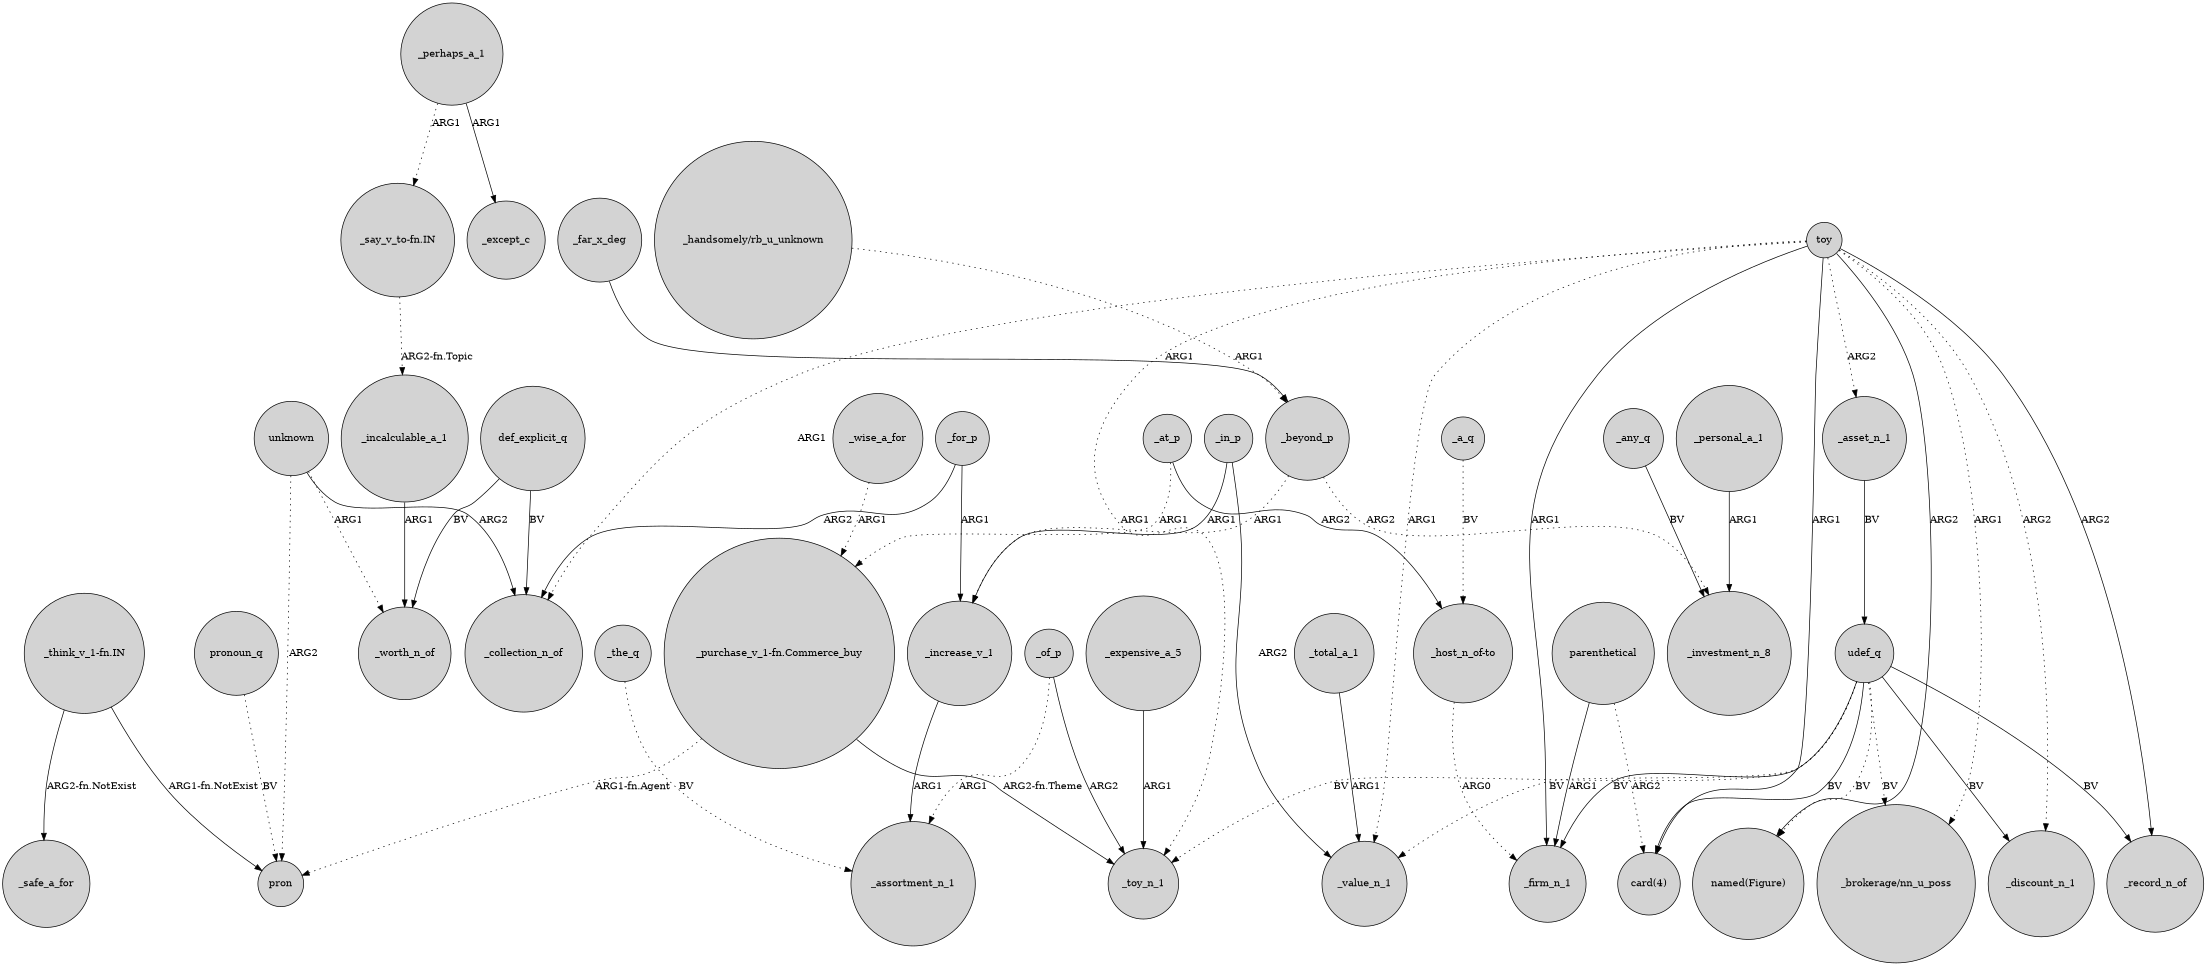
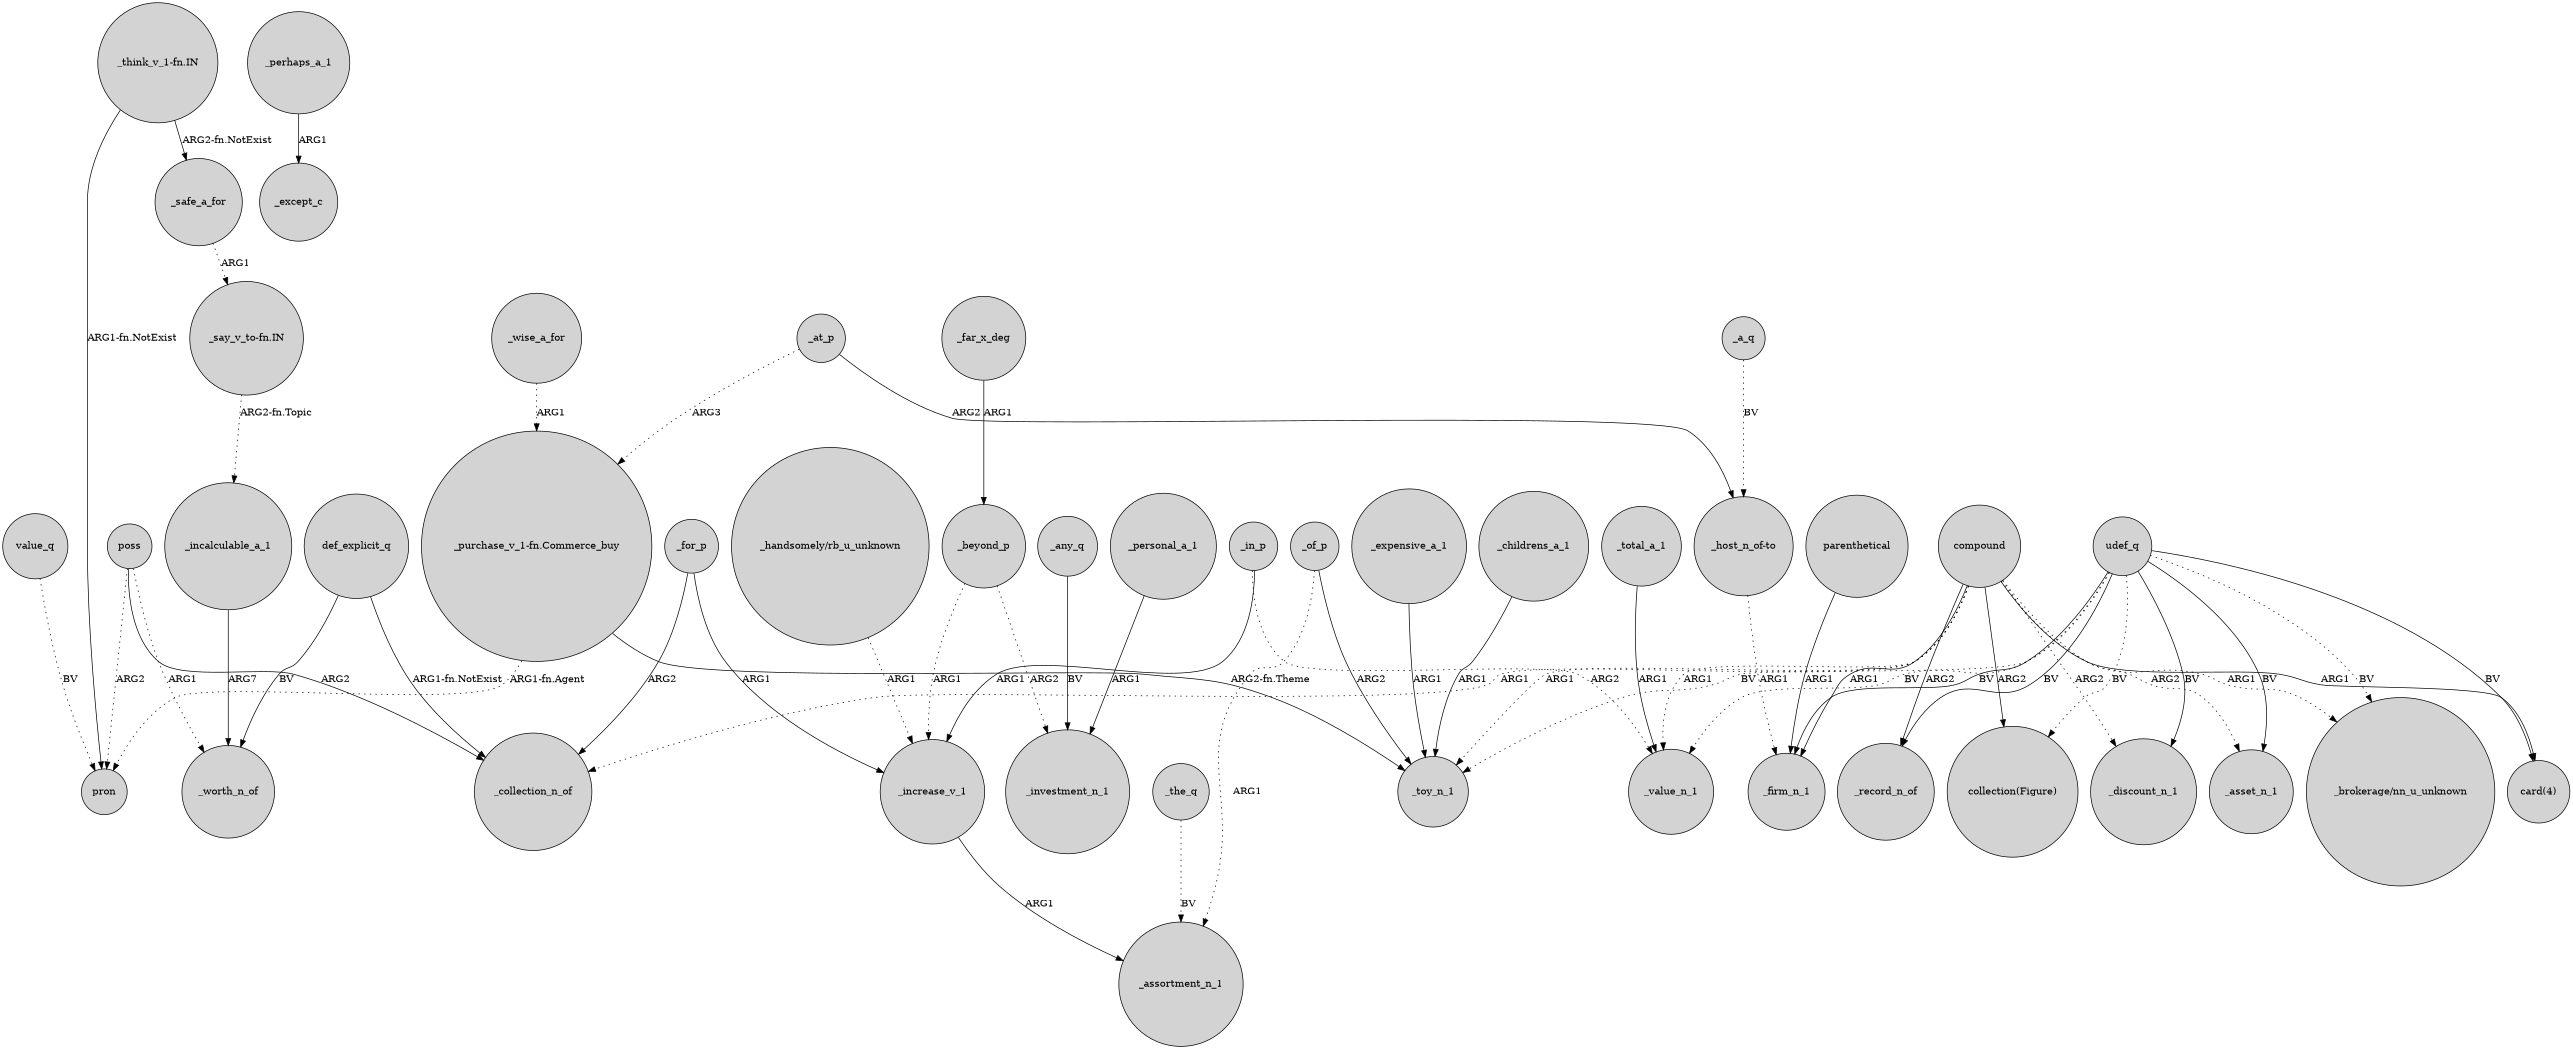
  digraph {
    node [shape=circle style=filled]
    edge [style=solid]
    _safe_a_for
    "_say_v_to-fn.IN"
    _incalculable_a_1
    _worth_n_of
    _of_p
    _toy_n_1
    _assortment_n_1
    _far_x_deg
    _beyond_p
-   _investment_n_1 [label=_investment_n_8]
+   _investment_n_1
    _increase_v_1
    _a_q
    "_host_n_of-to"
    _firm_n_1
    _personal_a_1
-   poss [label=unknown]
+   poss
    pron
    _collection_n_of
    "_think_v_1-fn.IN"
    parenthetical
    "card(4)"
    _perhaps_a_1
    _except_c
    udef_q
    _record_n_of
    _value_n_1
-   "named(Figure)"
+   "named(Figure)" [label="collection(Figure)"]
    _discount_n_1
    _asset_n_1
-   "_brokerage/nn_u_unknown" [label="_brokerage/nn_u_poss"]
+   "_brokerage/nn_u_unknown"
    def_explicit_q
    _in_p
    _total_a_1
    "_purchase_v_1-fn.Commerce_buy"
    _at_p
-   compound [label=toy]
-   pronoun_q
+   compound
+   pronoun_q [label=value_q]
    "_handsomely/rb_u_unknown"
-   _expensive_a_1 [label=_expensive_a_5]
+   _expensive_a_1
    _wise_a_for
    _the_q
    _for_p
+   _childrens_a_1
    _any_q
-   _perhaps_a_1 -> "_say_v_to-fn.IN" [label=ARG1 style=dotted]
+   _safe_a_for -> "_say_v_to-fn.IN" [label=ARG1 style=dotted]
    "_say_v_to-fn.IN" -> _incalculable_a_1 [label="ARG2-fn.Topic" style=dotted]
-   _incalculable_a_1 -> _worth_n_of [label=ARG1]
+   _incalculable_a_1 -> _worth_n_of [label=ARG7]
    _of_p -> _toy_n_1 [label=ARG2]
    _of_p -> _assortment_n_1 [label=ARG1 style=dotted]
    _far_x_deg -> _beyond_p [label=ARG1]
    _beyond_p -> _investment_n_1 [label=ARG2 style=dotted]
    _beyond_p -> _increase_v_1 [label=ARG1 style=dotted]
    _increase_v_1 -> _assortment_n_1 [label=ARG1]
    _a_q -> "_host_n_of-to" [label=BV style=dotted]
-   "_host_n_of-to" -> _firm_n_1 [label=ARG0 style=dotted]
+   "_host_n_of-to" -> _firm_n_1 [label=ARG1 style=dotted]
    _personal_a_1 -> _investment_n_1 [label=ARG1]
    poss -> _worth_n_of [label=ARG1 style=dotted]
    poss -> pron [label=ARG2 style=dotted]
    poss -> _collection_n_of [label=ARG2]
    "_think_v_1-fn.IN" -> _safe_a_for [label="ARG2-fn.NotExist"]
    "_think_v_1-fn.IN" -> pron [label="ARG1-fn.NotExist"]
    parenthetical -> _firm_n_1 [label=ARG1]
-   parenthetical -> "card(4)" [label=ARG2 style=dotted]
    _perhaps_a_1 -> _except_c [label=ARG1]
    udef_q -> _toy_n_1 [label=BV style=dotted]
    udef_q -> _firm_n_1 [label=BV]
    udef_q -> "card(4)" [label=BV]
    udef_q -> _record_n_of [label=BV]
    udef_q -> _value_n_1 [label=BV style=dotted]
    udef_q -> "named(Figure)" [label=BV style=dotted]
    udef_q -> _discount_n_1 [label=BV]
-   _asset_n_1 -> udef_q [label=BV]
+   udef_q -> _asset_n_1 [label=BV]
    udef_q -> "_brokerage/nn_u_unknown" [label=BV style=dotted]
    def_explicit_q -> _worth_n_of [label=BV]
-   def_explicit_q -> _collection_n_of [label=BV]
+   def_explicit_q -> _collection_n_of [label="ARG1-fn.NotExist"]
    _in_p -> _increase_v_1 [label=ARG1]
-   _in_p -> _value_n_1 [label=ARG2]
+   _in_p -> _value_n_1 [label=ARG2 style=dotted]
    _total_a_1 -> _value_n_1 [label=ARG1]
    "_purchase_v_1-fn.Commerce_buy" -> _toy_n_1 [label="ARG2-fn.Theme"]
    "_purchase_v_1-fn.Commerce_buy" -> pron [label="ARG1-fn.Agent" style=dotted]
    _at_p -> "_host_n_of-to" [label=ARG2]
-   _at_p -> "_purchase_v_1-fn.Commerce_buy" [label=ARG1 style=dotted]
+   _at_p -> "_purchase_v_1-fn.Commerce_buy" [label=ARG3 style=dotted]
    compound -> _toy_n_1 [label=ARG1 style=dotted]
    compound -> _firm_n_1 [label=ARG1]
    compound -> _collection_n_of [label=ARG1 style=dotted]
    compound -> "card(4)" [label=ARG1]
    compound -> _record_n_of [label=ARG2]
    compound -> _value_n_1 [label=ARG1 style=dotted]
    compound -> "named(Figure)" [label=ARG2]
    compound -> _discount_n_1 [label=ARG2 style=dotted]
    compound -> _asset_n_1 [label=ARG2 style=dotted]
    compound -> "_brokerage/nn_u_unknown" [label=ARG1 style=dotted]
    pronoun_q -> pron [label=BV style=dotted]
-   "_handsomely/rb_u_unknown" -> _beyond_p [label=ARG1 style=dotted]
+   "_handsomely/rb_u_unknown" -> _increase_v_1 [label=ARG1 style=dotted]
    _expensive_a_1 -> _toy_n_1 [label=ARG1]
    _wise_a_for -> "_purchase_v_1-fn.Commerce_buy" [label=ARG1 style=dotted]
    _the_q -> _assortment_n_1 [label=BV style=dotted]
    _for_p -> _increase_v_1 [label=ARG1]
    _for_p -> _collection_n_of [label=ARG2]
+   _childrens_a_1 -> _toy_n_1 [label=ARG1]
    _any_q -> _investment_n_1 [label=BV]
  }
